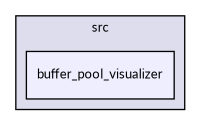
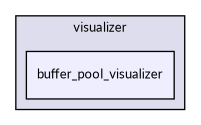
  digraph {
    compound=true
    fontname=Lato
    n1 [fillcolor="#eeeeff" fontname=Lato fontsize=10 label=buffer_pool_visualizer pencolor=black shape=box style=filled]
    subgraph cluster_1 {
      bgcolor="#ddddee"
      fontsize=10
-     label=src
+     label=visualizer
      pencolor=black
      n1
    }
  }
